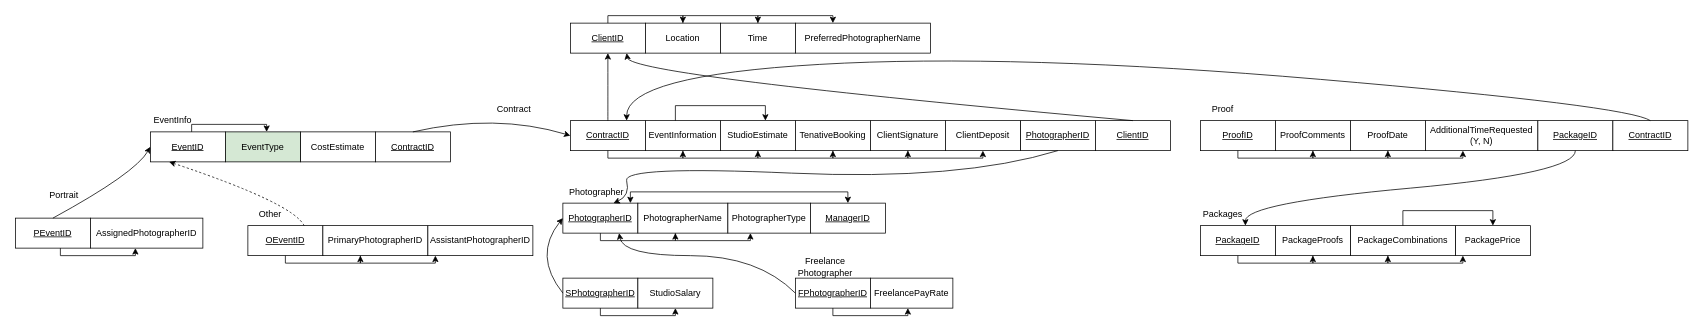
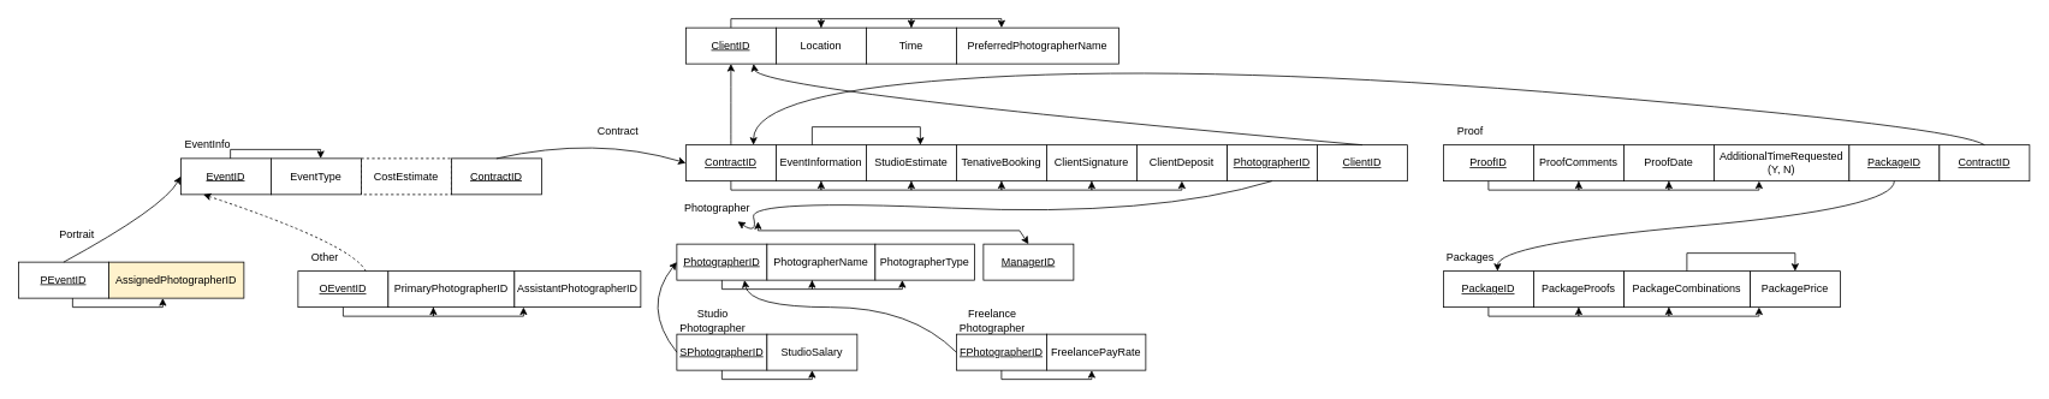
  <mxCell id="0" />
  <mxCell id="1" parent="0" />
  <mxCell id="2" value="&lt;u&gt;ClientID&lt;/u&gt;" style="whiteSpace=wrap;html=1;align=center;" parent="1" vertex="1"><mxGeometry x="760" y="30" width="100" height="40" as="geometry" /></mxCell>
  <mxCell id="3" value="Location" style="whiteSpace=wrap;html=1;align=center;" parent="1" vertex="1"><mxGeometry x="860" y="30" width="100" height="40" as="geometry" /></mxCell>
  <mxCell id="4" value="Time" style="whiteSpace=wrap;html=1;align=center;" parent="1" vertex="1"><mxGeometry x="960" y="30" width="100" height="40" as="geometry" /></mxCell>
  <mxCell id="5" value="PreferredPhotographerName" style="whiteSpace=wrap;html=1;align=center;" parent="1" vertex="1"><mxGeometry x="1060" y="30" width="180" height="40" as="geometry" /></mxCell>
  <mxCell id="6" value="&lt;u&gt;ContractID&lt;/u&gt;" style="whiteSpace=wrap;html=1;align=center;" parent="1" vertex="1"><mxGeometry x="760" y="160" width="100" height="40" as="geometry" /></mxCell>
  <mxCell id="7" value="&lt;u&gt;PhotographerID&lt;/u&gt;" style="whiteSpace=wrap;html=1;align=center;" parent="1" vertex="1"><mxGeometry x="1360" y="160" width="100" height="40" as="geometry" /></mxCell>
  <mxCell id="8" value="EventInformation" style="whiteSpace=wrap;html=1;align=center;" parent="1" vertex="1"><mxGeometry x="860" y="160" width="100" height="40" as="geometry" /></mxCell>
  <mxCell id="9" value="StudioEstimate" style="whiteSpace=wrap;html=1;align=center;" parent="1" vertex="1"><mxGeometry x="960" y="160" width="100" height="40" as="geometry" /></mxCell>
  <mxCell id="10" value="TenativeBooking" style="whiteSpace=wrap;html=1;align=center;" parent="1" vertex="1"><mxGeometry x="1060" y="160" width="100" height="40" as="geometry" /></mxCell>
  <mxCell id="11" value="ClientSignature" style="whiteSpace=wrap;html=1;align=center;" parent="1" vertex="1"><mxGeometry x="1160" y="160" width="100" height="40" as="geometry" /></mxCell>
  <mxCell id="12" value="ClientDeposit" style="whiteSpace=wrap;html=1;align=center;" parent="1" vertex="1"><mxGeometry x="1260" y="160" width="100" height="40" as="geometry" /></mxCell>
  <mxCell id="13" value="Contract" style="text;html=1;strokeColor=none;fillColor=none;align=center;verticalAlign=middle;whiteSpace=wrap;rounded=0;" parent="1" vertex="1"><mxGeometry x="655" y="130" width="60" height="30" as="geometry" /></mxCell>
  <mxCell id="14" value="&lt;u&gt;PhotographerID&lt;/u&gt;" style="whiteSpace=wrap;html=1;align=center;" parent="1" vertex="1"><mxGeometry x="750" y="270" width="100" height="40" as="geometry" /></mxCell>
  <mxCell id="15" value="PhotographerName" style="whiteSpace=wrap;html=1;align=center;" parent="1" vertex="1"><mxGeometry x="850" y="270" width="120" height="40" as="geometry" /></mxCell>
  <mxCell id="16" value="PhotographerType" style="whiteSpace=wrap;html=1;align=center;" parent="1" vertex="1"><mxGeometry x="970" y="270" width="110" height="40" as="geometry" /></mxCell>
- <mxCell id="17" value="&lt;u&gt;ManagerID&lt;/u&gt;" style="whiteSpace=wrap;html=1;align=center;" parent="1" vertex="1"><mxGeometry x="1080" y="270" width="100" height="40" as="geometry" /></mxCell>
- <mxCell id="18" value="Photographer" style="text;html=1;strokeColor=none;fillColor=none;align=center;verticalAlign=middle;whiteSpace=wrap;rounded=0;" parent="1" vertex="1"><mxGeometry x="750" y="240" width="90" height="30" as="geometry" /></mxCell>
+ <mxCell id="17" value="&lt;u&gt;ManagerID&lt;/u&gt;" style="whiteSpace=wrap;html=1;align=center;" parent="1" vertex="1"><mxGeometry x="1090" y="270" width="100" height="40" as="geometry" /></mxCell>
+ <mxCell id="18" value="Photographer" style="text;html=1;strokeColor=none;fillColor=none;align=center;verticalAlign=middle;whiteSpace=wrap;rounded=0;" parent="1" vertex="1"><mxGeometry x="750" y="215" width="90" height="30" as="geometry" /></mxCell>
  <mxCell id="19" value="&lt;u style=&quot;border-color: var(--border-color);&quot;&gt;SPhotographerID&lt;/u&gt;" style="whiteSpace=wrap;html=1;align=center;" parent="1" vertex="1"><mxGeometry x="750" y="370" width="100" height="40" as="geometry" /></mxCell>
  <mxCell id="20" value="StudioSalary" style="whiteSpace=wrap;html=1;align=center;" parent="1" vertex="1"><mxGeometry x="850" y="370" width="100" height="40" as="geometry" /></mxCell>
+ <mxCell id="21" value="Studio Photographer" style="text;html=1;strokeColor=none;fillColor=none;align=center;verticalAlign=middle;whiteSpace=wrap;rounded=0;" parent="1" vertex="1"><mxGeometry x="750" y="340" width="80" height="30" as="geometry" /></mxCell>
  <mxCell id="22" value="&lt;u style=&quot;border-color: var(--border-color);&quot;&gt;FPhotographerID&lt;/u&gt;" style="whiteSpace=wrap;html=1;align=center;" parent="1" vertex="1"><mxGeometry x="1060" y="370" width="100" height="40" as="geometry" /></mxCell>
  <mxCell id="23" value="FreelancePayRate" style="whiteSpace=wrap;html=1;align=center;" parent="1" vertex="1"><mxGeometry x="1160" y="370" width="110" height="40" as="geometry" /></mxCell>
  <mxCell id="24" value="Freelance Photographer" style="text;html=1;strokeColor=none;fillColor=none;align=center;verticalAlign=middle;whiteSpace=wrap;rounded=0;" parent="1" vertex="1"><mxGeometry x="1060" y="340" width="80" height="30" as="geometry" /></mxCell>
  <mxCell id="25" value="&lt;u&gt;EventID&lt;/u&gt;" style="whiteSpace=wrap;html=1;align=center;" parent="1" vertex="1"><mxGeometry x="200" y="175" width="100" height="40" as="geometry" /></mxCell>
- <mxCell id="26" value="CostEstimate" style="whiteSpace=wrap;html=1;align=center;" parent="1" vertex="1"><mxGeometry x="400" y="175" width="100" height="40" as="geometry" /></mxCell>
- <mxCell id="27" value="EventType" style="whiteSpace=wrap;html=1;align=center;fillColor=#d5e8d4;" parent="1" vertex="1"><mxGeometry x="300" y="175" width="100" height="40" as="geometry" /></mxCell>
+ <mxCell id="26" value="CostEstimate" style="whiteSpace=wrap;html=1;align=center;dashed=1;" parent="1" vertex="1"><mxGeometry x="400" y="175" width="100" height="40" as="geometry" /></mxCell>
+ <mxCell id="27" value="EventType" style="whiteSpace=wrap;html=1;align=center;" parent="1" vertex="1"><mxGeometry x="300" y="175" width="100" height="40" as="geometry" /></mxCell>
  <mxCell id="28" value="&lt;u style=&quot;border-color: var(--border-color);&quot;&gt;PEventID&lt;/u&gt;" style="whiteSpace=wrap;html=1;align=center;" parent="1" vertex="1"><mxGeometry x="20" y="290" width="100" height="40" as="geometry" /></mxCell>
- <mxCell id="29" value="AssignedPhotographerID" style="whiteSpace=wrap;html=1;align=center;" parent="1" vertex="1"><mxGeometry x="120" y="290" width="150" height="40" as="geometry" /></mxCell>
+ <mxCell id="29" value="AssignedPhotographerID" style="whiteSpace=wrap;html=1;align=center;fillColor=#fff2cc;" parent="1" vertex="1"><mxGeometry x="120" y="290" width="150" height="40" as="geometry" /></mxCell>
  <mxCell id="30" value="EventInfo" style="text;html=1;strokeColor=none;fillColor=none;align=center;verticalAlign=middle;whiteSpace=wrap;rounded=0;" parent="1" vertex="1"><mxGeometry x="200" y="145" width="60" height="30" as="geometry" /></mxCell>
  <mxCell id="31" value="Portrait" style="text;html=1;strokeColor=none;fillColor=none;align=center;verticalAlign=middle;whiteSpace=wrap;rounded=0;" parent="1" vertex="1"><mxGeometry x="55" y="245" width="60" height="30" as="geometry" /></mxCell>
  <mxCell id="32" value="&lt;u&gt;OEventID&lt;/u&gt;" style="whiteSpace=wrap;html=1;align=center;" parent="1" vertex="1"><mxGeometry x="330" y="300" width="100" height="40" as="geometry" /></mxCell>
  <mxCell id="33" value="PrimaryPhotographerID" style="whiteSpace=wrap;html=1;align=center;" parent="1" vertex="1"><mxGeometry x="430" y="300" width="140" height="40" as="geometry" /></mxCell>
  <mxCell id="34" value="AssistantPhotographerID" style="whiteSpace=wrap;html=1;align=center;" parent="1" vertex="1"><mxGeometry x="570" y="300" width="140" height="40" as="geometry" /></mxCell>
  <mxCell id="35" value="Other" style="text;html=1;strokeColor=none;fillColor=none;align=center;verticalAlign=middle;whiteSpace=wrap;rounded=0;" parent="1" vertex="1"><mxGeometry x="330" y="270" width="60" height="30" as="geometry" /></mxCell>
  <mxCell id="36" value="&lt;u&gt;ProofID&lt;/u&gt;" style="whiteSpace=wrap;html=1;align=center;" parent="1" vertex="1"><mxGeometry x="1600" y="160" width="100" height="40" as="geometry" /></mxCell>
  <mxCell id="37" value="ProofComments" style="whiteSpace=wrap;html=1;align=center;" parent="1" vertex="1"><mxGeometry x="1700" y="160" width="100" height="40" as="geometry" /></mxCell>
  <mxCell id="38" value="ProofDate" style="whiteSpace=wrap;html=1;align=center;" parent="1" vertex="1"><mxGeometry x="1800" y="160" width="100" height="40" as="geometry" /></mxCell>
  <mxCell id="39" value="AdditionalTimeRequested (Y, N)" style="whiteSpace=wrap;html=1;align=center;" parent="1" vertex="1"><mxGeometry x="1900" y="160" width="150" height="40" as="geometry" /></mxCell>
  <mxCell id="40" value="&lt;u&gt;PackageID&lt;/u&gt;" style="whiteSpace=wrap;html=1;align=center;" parent="1" vertex="1"><mxGeometry x="1600" y="300" width="100" height="40" as="geometry" /></mxCell>
  <mxCell id="41" value="Proof" style="text;html=1;strokeColor=none;fillColor=none;align=center;verticalAlign=middle;whiteSpace=wrap;rounded=0;" parent="1" vertex="1"><mxGeometry x="1600" y="130" width="60" height="30" as="geometry" /></mxCell>
  <mxCell id="42" value="PackagePrice" style="whiteSpace=wrap;html=1;align=center;" parent="1" vertex="1"><mxGeometry x="1940" y="300" width="100" height="40" as="geometry" /></mxCell>
  <mxCell id="43" value="PackageCombinations" style="whiteSpace=wrap;html=1;align=center;" parent="1" vertex="1"><mxGeometry x="1800" y="300" width="140" height="40" as="geometry" /></mxCell>
  <mxCell id="44" value="PackageProofs" style="whiteSpace=wrap;html=1;align=center;" parent="1" vertex="1"><mxGeometry x="1700" y="300" width="100" height="40" as="geometry" /></mxCell>
  <mxCell id="45" value="Packages" style="text;html=1;strokeColor=none;fillColor=none;align=center;verticalAlign=middle;whiteSpace=wrap;rounded=0;" parent="1" vertex="1"><mxGeometry x="1600" y="270" width="60" height="30" as="geometry" /></mxCell>
  <mxCell id="46" value="" style="curved=1;endArrow=classic;html=1;rounded=0;exitX=0.5;exitY=0;exitDx=0;exitDy=0;entryX=0;entryY=0.5;entryDx=0;entryDy=0;" parent="1" source="28" target="25" edge="1"><mxGeometry width="50" height="50" relative="1" as="geometry"><mxPoint x="110" y="260" as="sourcePoint" /><mxPoint x="160" y="210" as="targetPoint" /><Array as="points"><mxPoint x="180" y="230" /></Array></mxGeometry></mxCell>
  <mxCell id="47" value="" style="curved=1;endArrow=classic;html=1;rounded=0;exitX=0.75;exitY=0;exitDx=0;exitDy=0;entryX=0.25;entryY=1;entryDx=0;entryDy=0;dashed=1;" parent="1" source="32" target="25" edge="1"><mxGeometry width="50" height="50" relative="1" as="geometry"><mxPoint x="210" y="440" as="sourcePoint" /><mxPoint x="260" y="390" as="targetPoint" /><Array as="points"><mxPoint x="390" y="270" /></Array></mxGeometry></mxCell>
  <mxCell id="48" value="" style="curved=1;endArrow=classic;html=1;rounded=0;exitX=0;exitY=0.5;exitDx=0;exitDy=0;entryX=0.75;entryY=1;entryDx=0;entryDy=0;" parent="1" source="22" target="14" edge="1"><mxGeometry width="50" height="50" relative="1" as="geometry"><mxPoint x="980" y="520" as="sourcePoint" /><mxPoint x="1030" y="470" as="targetPoint" /><Array as="points"><mxPoint x="1010" y="340" /><mxPoint x="830" y="340" /></Array></mxGeometry></mxCell>
  <mxCell id="49" value="" style="curved=1;endArrow=classic;html=1;rounded=0;exitX=0;exitY=0.5;exitDx=0;exitDy=0;entryX=0;entryY=0.5;entryDx=0;entryDy=0;" parent="1" source="19" target="14" edge="1"><mxGeometry width="50" height="50" relative="1" as="geometry"><mxPoint x="670" y="440" as="sourcePoint" /><mxPoint x="720" y="390" as="targetPoint" /><Array as="points"><mxPoint x="710" y="340" /></Array></mxGeometry></mxCell>
  <mxCell id="50" value="" style="curved=1;endArrow=classic;html=1;rounded=0;exitX=0.5;exitY=0;exitDx=0;exitDy=0;entryX=0.5;entryY=1;entryDx=0;entryDy=0;" parent="1" source="6" target="2" edge="1"><mxGeometry width="50" height="50" relative="1" as="geometry"><mxPoint x="970" y="120" as="sourcePoint" /><mxPoint x="1020" y="70" as="targetPoint" /></mxGeometry></mxCell>
  <mxCell id="51" value="&lt;u style=&quot;border-color: var(--border-color);&quot;&gt;PackageID&lt;/u&gt;" style="whiteSpace=wrap;html=1;align=center;" parent="1" vertex="1"><mxGeometry x="2050" y="160" width="100" height="40" as="geometry" /></mxCell>
  <mxCell id="52" value="" style="curved=1;endArrow=classic;html=1;rounded=0;exitX=0.5;exitY=1;exitDx=0;exitDy=0;entryX=1;entryY=1;entryDx=0;entryDy=0;" parent="1" source="51" target="45" edge="1"><mxGeometry width="50" height="50" relative="1" as="geometry"><mxPoint x="1730" y="300" as="sourcePoint" /><mxPoint x="1780" y="250" as="targetPoint" /><Array as="points"><mxPoint x="2100" y="230" /><mxPoint x="1660" y="270" /></Array></mxGeometry></mxCell>
  <mxCell id="53" value="&lt;u style=&quot;border-color: var(--border-color);&quot;&gt;ContractID&lt;/u&gt;" style="whiteSpace=wrap;html=1;align=center;" parent="1" vertex="1"><mxGeometry x="2150" y="160" width="100" height="40" as="geometry" /></mxCell>
  <mxCell id="54" value="" style="curved=1;endArrow=classic;html=1;rounded=0;exitX=0.5;exitY=0;exitDx=0;exitDy=0;entryX=0.75;entryY=0;entryDx=0;entryDy=0;" parent="1" source="53" target="6" edge="1"><mxGeometry width="50" height="50" relative="1" as="geometry"><mxPoint x="1880" y="300" as="sourcePoint" /><mxPoint x="1930" y="250" as="targetPoint" /><Array as="points"><mxPoint x="2170" y="140" /><mxPoint x="1350" y="70" /><mxPoint x="835" y="100" /></Array></mxGeometry></mxCell>
  <mxCell id="55" value="" style="endArrow=classic;html=1;rounded=0;entryX=0.5;entryY=0;entryDx=0;entryDy=0;exitX=1;exitY=1;exitDx=0;exitDy=0;startArrow=classic;startFill=1;" parent="1" source="18" target="17" edge="1"><mxGeometry relative="1" as="geometry"><mxPoint x="990" y="210" as="sourcePoint" /><mxPoint x="1150" y="210" as="targetPoint" /><Array as="points"><mxPoint x="840" y="255" /><mxPoint x="1130" y="255" /></Array></mxGeometry></mxCell>
  <mxCell id="56" value="&lt;u style=&quot;border-color: var(--border-color);&quot;&gt;ContractID&lt;/u&gt;" style="whiteSpace=wrap;html=1;align=center;" parent="1" vertex="1"><mxGeometry x="500" y="175" width="100" height="40" as="geometry" /></mxCell>
  <mxCell id="57" value="" style="curved=1;endArrow=classic;html=1;rounded=0;exitX=0.5;exitY=0;exitDx=0;exitDy=0;entryX=0;entryY=0.5;entryDx=0;entryDy=0;" parent="1" source="56" target="6" edge="1"><mxGeometry width="50" height="50" relative="1" as="geometry"><mxPoint x="600" y="110" as="sourcePoint" /><mxPoint x="650" y="60" as="targetPoint" /><Array as="points"><mxPoint x="660" y="150" /></Array></mxGeometry></mxCell>
  <mxCell id="58" value="" style="endArrow=classic;html=1;rounded=0;exitX=0.5;exitY=0;exitDx=0;exitDy=0;entryX=0.5;entryY=0;entryDx=0;entryDy=0;endFill=1;" parent="1" source="2" target="3" edge="1"><mxGeometry relative="1" as="geometry"><mxPoint x="920" y="-10" as="sourcePoint" /><mxPoint x="1080" y="-10" as="targetPoint" /><Array as="points"><mxPoint x="810" y="20" /><mxPoint x="910" y="20" /></Array></mxGeometry></mxCell>
  <mxCell id="59" value="" style="endArrow=classic;html=1;rounded=0;exitX=0.5;exitY=0;exitDx=0;exitDy=0;entryX=0.5;entryY=0;entryDx=0;entryDy=0;endFill=1;" parent="1" edge="1"><mxGeometry relative="1" as="geometry"><mxPoint x="910" y="30" as="sourcePoint" /><mxPoint x="1010" y="30" as="targetPoint" /><Array as="points"><mxPoint x="910" y="20" /><mxPoint x="1010" y="20" /></Array></mxGeometry></mxCell>
  <mxCell id="60" value="" style="endArrow=classic;html=1;rounded=0;exitX=0.5;exitY=0;exitDx=0;exitDy=0;entryX=0.5;entryY=0;entryDx=0;entryDy=0;endFill=1;" parent="1" edge="1"><mxGeometry relative="1" as="geometry"><mxPoint x="1010" y="30" as="sourcePoint" /><mxPoint x="1110" y="30" as="targetPoint" /><Array as="points"><mxPoint x="1010" y="20" /><mxPoint x="1110" y="20" /></Array></mxGeometry></mxCell>
  <mxCell id="61" value="" style="endArrow=classic;html=1;rounded=0;exitX=0.5;exitY=1;exitDx=0;exitDy=0;endFill=1;entryX=0.5;entryY=1;entryDx=0;entryDy=0;" parent="1" source="6" target="8" edge="1"><mxGeometry relative="1" as="geometry"><mxPoint x="940" y="140" as="sourcePoint" /><mxPoint x="930" y="230" as="targetPoint" /><Array as="points"><mxPoint x="810" y="210" /><mxPoint x="910" y="210" /></Array></mxGeometry></mxCell>
  <mxCell id="62" value="" style="endArrow=classic;html=1;rounded=0;exitX=0.5;exitY=1;exitDx=0;exitDy=0;entryX=0.5;entryY=1;entryDx=0;entryDy=0;endFill=1;" parent="1" edge="1"><mxGeometry relative="1" as="geometry"><mxPoint x="910" y="200" as="sourcePoint" /><mxPoint x="1010" y="200" as="targetPoint" /><Array as="points"><mxPoint x="910" y="210" /><mxPoint x="1010" y="210" /></Array></mxGeometry></mxCell>
  <mxCell id="63" value="" style="endArrow=classic;html=1;rounded=0;exitX=0.5;exitY=1;exitDx=0;exitDy=0;entryX=0.5;entryY=1;entryDx=0;entryDy=0;endFill=1;" parent="1" edge="1"><mxGeometry relative="1" as="geometry"><mxPoint x="1010" y="200" as="sourcePoint" /><mxPoint x="1110" y="200" as="targetPoint" /><Array as="points"><mxPoint x="1010" y="210" /><mxPoint x="1110" y="210" /></Array></mxGeometry></mxCell>
  <mxCell id="64" value="" style="endArrow=classic;html=1;rounded=0;exitX=0.5;exitY=1;exitDx=0;exitDy=0;entryX=0.5;entryY=1;entryDx=0;entryDy=0;endFill=1;" parent="1" edge="1"><mxGeometry relative="1" as="geometry"><mxPoint x="1110" y="200" as="sourcePoint" /><mxPoint x="1210" y="200" as="targetPoint" /><Array as="points"><mxPoint x="1110" y="210" /><mxPoint x="1210" y="210" /></Array></mxGeometry></mxCell>
  <mxCell id="65" value="" style="endArrow=classic;html=1;rounded=0;exitX=0.5;exitY=1;exitDx=0;exitDy=0;entryX=0.5;entryY=1;entryDx=0;entryDy=0;endFill=1;" parent="1" edge="1"><mxGeometry relative="1" as="geometry"><mxPoint x="1210" y="200" as="sourcePoint" /><mxPoint x="1310" y="200" as="targetPoint" /><Array as="points"><mxPoint x="1210" y="210" /><mxPoint x="1310" y="210" /></Array></mxGeometry></mxCell>
  <mxCell id="66" value="" style="endArrow=classic;html=1;rounded=0;exitX=0.5;exitY=1;exitDx=0;exitDy=0;entryX=0.5;entryY=1;entryDx=0;entryDy=0;endFill=1;" parent="1" edge="1"><mxGeometry relative="1" as="geometry"><mxPoint x="800" y="310" as="sourcePoint" /><mxPoint x="900" y="310" as="targetPoint" /><Array as="points"><mxPoint x="800" y="320" /><mxPoint x="900" y="320" /></Array></mxGeometry></mxCell>
  <mxCell id="67" value="" style="endArrow=classic;html=1;rounded=0;exitX=0.5;exitY=1;exitDx=0;exitDy=0;entryX=0.5;entryY=1;entryDx=0;entryDy=0;endFill=1;" parent="1" edge="1"><mxGeometry relative="1" as="geometry"><mxPoint x="900" y="310" as="sourcePoint" /><mxPoint x="1000" y="310" as="targetPoint" /><Array as="points"><mxPoint x="900" y="320" /><mxPoint x="1000" y="320" /></Array></mxGeometry></mxCell>
  <mxCell id="68" value="" style="endArrow=classic;html=1;rounded=0;exitX=0.5;exitY=1;exitDx=0;exitDy=0;entryX=0.5;entryY=1;entryDx=0;entryDy=0;endFill=1;" parent="1" edge="1"><mxGeometry relative="1" as="geometry"><mxPoint x="800" y="410" as="sourcePoint" /><mxPoint x="900" y="410" as="targetPoint" /><Array as="points"><mxPoint x="800" y="420" /><mxPoint x="900" y="420" /></Array></mxGeometry></mxCell>
  <mxCell id="69" value="" style="endArrow=classic;html=1;rounded=0;exitX=0.5;exitY=1;exitDx=0;exitDy=0;entryX=0.5;entryY=1;entryDx=0;entryDy=0;endFill=1;" parent="1" edge="1"><mxGeometry relative="1" as="geometry"><mxPoint x="1110" y="410" as="sourcePoint" /><mxPoint x="1210" y="410" as="targetPoint" /><Array as="points"><mxPoint x="1110" y="420" /><mxPoint x="1210" y="420" /></Array></mxGeometry></mxCell>
  <mxCell id="70" value="" style="endArrow=classic;html=1;rounded=0;exitX=0.5;exitY=0;exitDx=0;exitDy=0;entryX=0.5;entryY=0;entryDx=0;entryDy=0;endFill=1;" parent="1" edge="1"><mxGeometry relative="1" as="geometry"><mxPoint x="255" y="175" as="sourcePoint" /><mxPoint x="355" y="175" as="targetPoint" /><Array as="points"><mxPoint x="255" y="165" /><mxPoint x="355" y="165" /></Array></mxGeometry></mxCell>
  <mxCell id="71" value="" style="endArrow=classic;html=1;rounded=0;exitX=0.5;exitY=1;exitDx=0;exitDy=0;entryX=0.5;entryY=1;entryDx=0;entryDy=0;endFill=1;" parent="1" edge="1"><mxGeometry relative="1" as="geometry"><mxPoint x="380" y="340" as="sourcePoint" /><mxPoint x="480" y="340" as="targetPoint" /><Array as="points"><mxPoint x="380" y="350" /><mxPoint x="480" y="350" /></Array></mxGeometry></mxCell>
  <mxCell id="72" value="" style="endArrow=classic;html=1;rounded=0;exitX=0.5;exitY=1;exitDx=0;exitDy=0;entryX=0.5;entryY=1;entryDx=0;entryDy=0;endFill=1;" parent="1" edge="1"><mxGeometry relative="1" as="geometry"><mxPoint x="480" y="340" as="sourcePoint" /><mxPoint x="580" y="340" as="targetPoint" /><Array as="points"><mxPoint x="480" y="350" /><mxPoint x="580" y="350" /></Array></mxGeometry></mxCell>
  <mxCell id="73" value="" style="endArrow=classic;html=1;rounded=0;exitX=0.5;exitY=1;exitDx=0;exitDy=0;entryX=0.5;entryY=1;entryDx=0;entryDy=0;endFill=1;" parent="1" edge="1"><mxGeometry relative="1" as="geometry"><mxPoint x="80" y="330" as="sourcePoint" /><mxPoint x="180" y="330" as="targetPoint" /><Array as="points"><mxPoint x="80" y="340" /><mxPoint x="180" y="340" /></Array></mxGeometry></mxCell>
  <mxCell id="74" value="" style="endArrow=classic;html=1;rounded=0;exitX=0.5;exitY=1;exitDx=0;exitDy=0;entryX=0.5;entryY=1;entryDx=0;entryDy=0;endFill=1;" parent="1" edge="1"><mxGeometry relative="1" as="geometry"><mxPoint x="1650" y="200" as="sourcePoint" /><mxPoint x="1750" y="200" as="targetPoint" /><Array as="points"><mxPoint x="1650" y="210" /><mxPoint x="1750" y="210" /></Array></mxGeometry></mxCell>
  <mxCell id="75" value="" style="endArrow=classic;html=1;rounded=0;exitX=0.5;exitY=1;exitDx=0;exitDy=0;entryX=0.5;entryY=1;entryDx=0;entryDy=0;endFill=1;" parent="1" edge="1"><mxGeometry relative="1" as="geometry"><mxPoint x="1750" y="200" as="sourcePoint" /><mxPoint x="1850" y="200" as="targetPoint" /><Array as="points"><mxPoint x="1750" y="210" /><mxPoint x="1850" y="210" /></Array></mxGeometry></mxCell>
  <mxCell id="76" value="" style="endArrow=classic;html=1;rounded=0;exitX=0.5;exitY=1;exitDx=0;exitDy=0;entryX=0.5;entryY=1;entryDx=0;entryDy=0;endFill=1;" parent="1" edge="1"><mxGeometry relative="1" as="geometry"><mxPoint x="1850" y="200" as="sourcePoint" /><mxPoint x="1950" y="200" as="targetPoint" /><Array as="points"><mxPoint x="1850" y="210" /><mxPoint x="1950" y="210" /></Array></mxGeometry></mxCell>
  <mxCell id="77" value="" style="endArrow=classic;html=1;rounded=0;exitX=0.5;exitY=1;exitDx=0;exitDy=0;entryX=0.5;entryY=1;entryDx=0;entryDy=0;endFill=1;" parent="1" edge="1"><mxGeometry relative="1" as="geometry"><mxPoint x="1650" y="340" as="sourcePoint" /><mxPoint x="1750" y="340" as="targetPoint" /><Array as="points"><mxPoint x="1650" y="350" /><mxPoint x="1750" y="350" /></Array></mxGeometry></mxCell>
  <mxCell id="78" value="" style="endArrow=classic;html=1;rounded=0;exitX=0.5;exitY=1;exitDx=0;exitDy=0;entryX=0.5;entryY=1;entryDx=0;entryDy=0;endFill=1;" parent="1" edge="1"><mxGeometry relative="1" as="geometry"><mxPoint x="1750" y="340" as="sourcePoint" /><mxPoint x="1850" y="340" as="targetPoint" /><Array as="points"><mxPoint x="1750" y="350" /><mxPoint x="1850" y="350" /></Array></mxGeometry></mxCell>
  <mxCell id="79" value="" style="endArrow=classic;html=1;rounded=0;entryX=0.5;entryY=0;entryDx=0;entryDy=0;exitX=0.5;exitY=0;exitDx=0;exitDy=0;startArrow=none;startFill=0;endFill=1;" parent="1" edge="1"><mxGeometry relative="1" as="geometry"><mxPoint x="900" y="160" as="sourcePoint" /><mxPoint x="1020" y="160" as="targetPoint" /><Array as="points"><mxPoint x="900" y="140" /><mxPoint x="1020" y="140" /></Array></mxGeometry></mxCell>
  <mxCell id="80" value="&lt;u&gt;ClientID&lt;/u&gt;" style="whiteSpace=wrap;html=1;align=center;" vertex="1" parent="1"><mxGeometry x="1460" y="160" width="100" height="40" as="geometry" /></mxCell>
  <mxCell id="81" value="" style="curved=1;endArrow=classic;html=1;rounded=0;exitX=0.5;exitY=1;exitDx=0;exitDy=0;entryX=0.75;entryY=1;entryDx=0;entryDy=0;" edge="1" parent="1" source="7" target="18"><mxGeometry width="50" height="50" relative="1" as="geometry"><mxPoint x="1390" y="315" as="sourcePoint" /><mxPoint x="1440" y="265" as="targetPoint" /><Array as="points"><mxPoint x="1280" y="240" /><mxPoint x="830" y="220" /><mxPoint x="840" y="260" /></Array></mxGeometry></mxCell>
  <mxCell id="82" value="" style="curved=1;endArrow=classic;html=1;rounded=0;exitX=0.5;exitY=0;exitDx=0;exitDy=0;entryX=0.75;entryY=1;entryDx=0;entryDy=0;" edge="1" parent="1" source="80" target="2"><mxGeometry width="50" height="50" relative="1" as="geometry"><mxPoint x="1400" y="325" as="sourcePoint" /><mxPoint x="1450" y="275" as="targetPoint" /><Array as="points"><mxPoint x="840" y="100" /></Array></mxGeometry></mxCell>
  <mxCell id="83" value="" style="endArrow=classic;html=1;rounded=0;entryX=0.5;entryY=0;entryDx=0;entryDy=0;exitX=0.5;exitY=0;exitDx=0;exitDy=0;startArrow=none;startFill=0;endFill=1;" edge="1" parent="1"><mxGeometry relative="1" as="geometry"><mxPoint x="1870" y="300" as="sourcePoint" /><mxPoint x="1990" y="300" as="targetPoint" /><Array as="points"><mxPoint x="1870" y="280" /><mxPoint x="1990" y="280" /></Array></mxGeometry></mxCell>
  <mxCell id="84" value="" style="endArrow=classic;html=1;rounded=0;exitX=0.5;exitY=1;exitDx=0;exitDy=0;entryX=0.5;entryY=1;entryDx=0;entryDy=0;endFill=1;" edge="1" parent="1"><mxGeometry relative="1" as="geometry"><mxPoint x="1850" y="340" as="sourcePoint" /><mxPoint x="1950" y="340" as="targetPoint" /><Array as="points"><mxPoint x="1850" y="350" /><mxPoint x="1950" y="350" /></Array></mxGeometry></mxCell>
